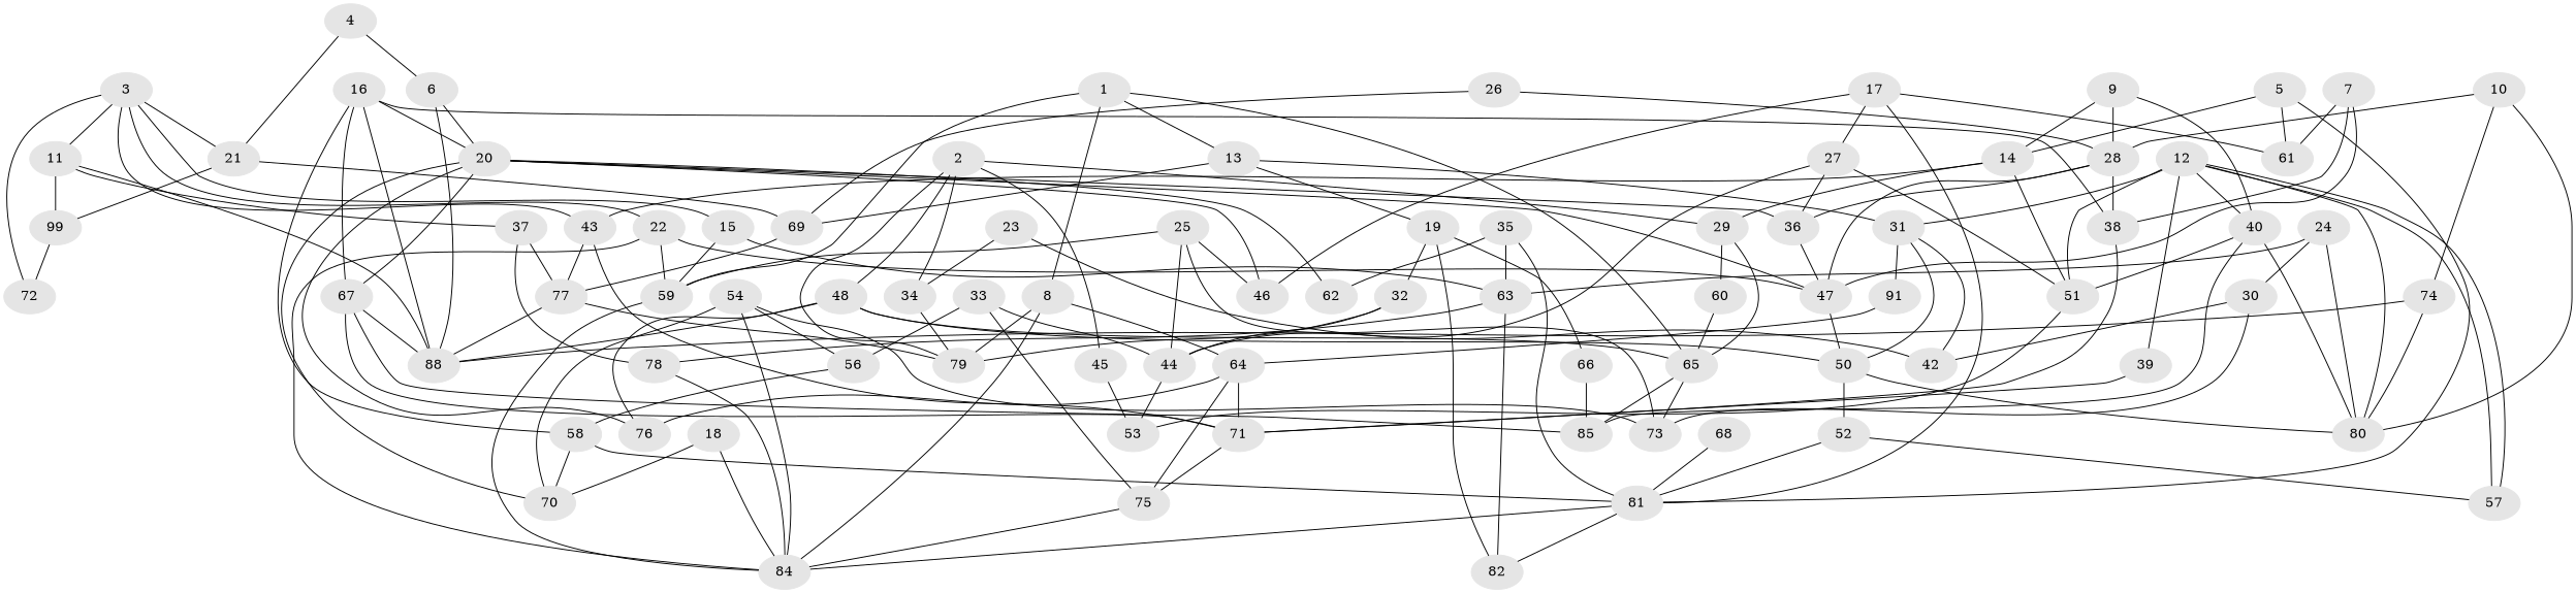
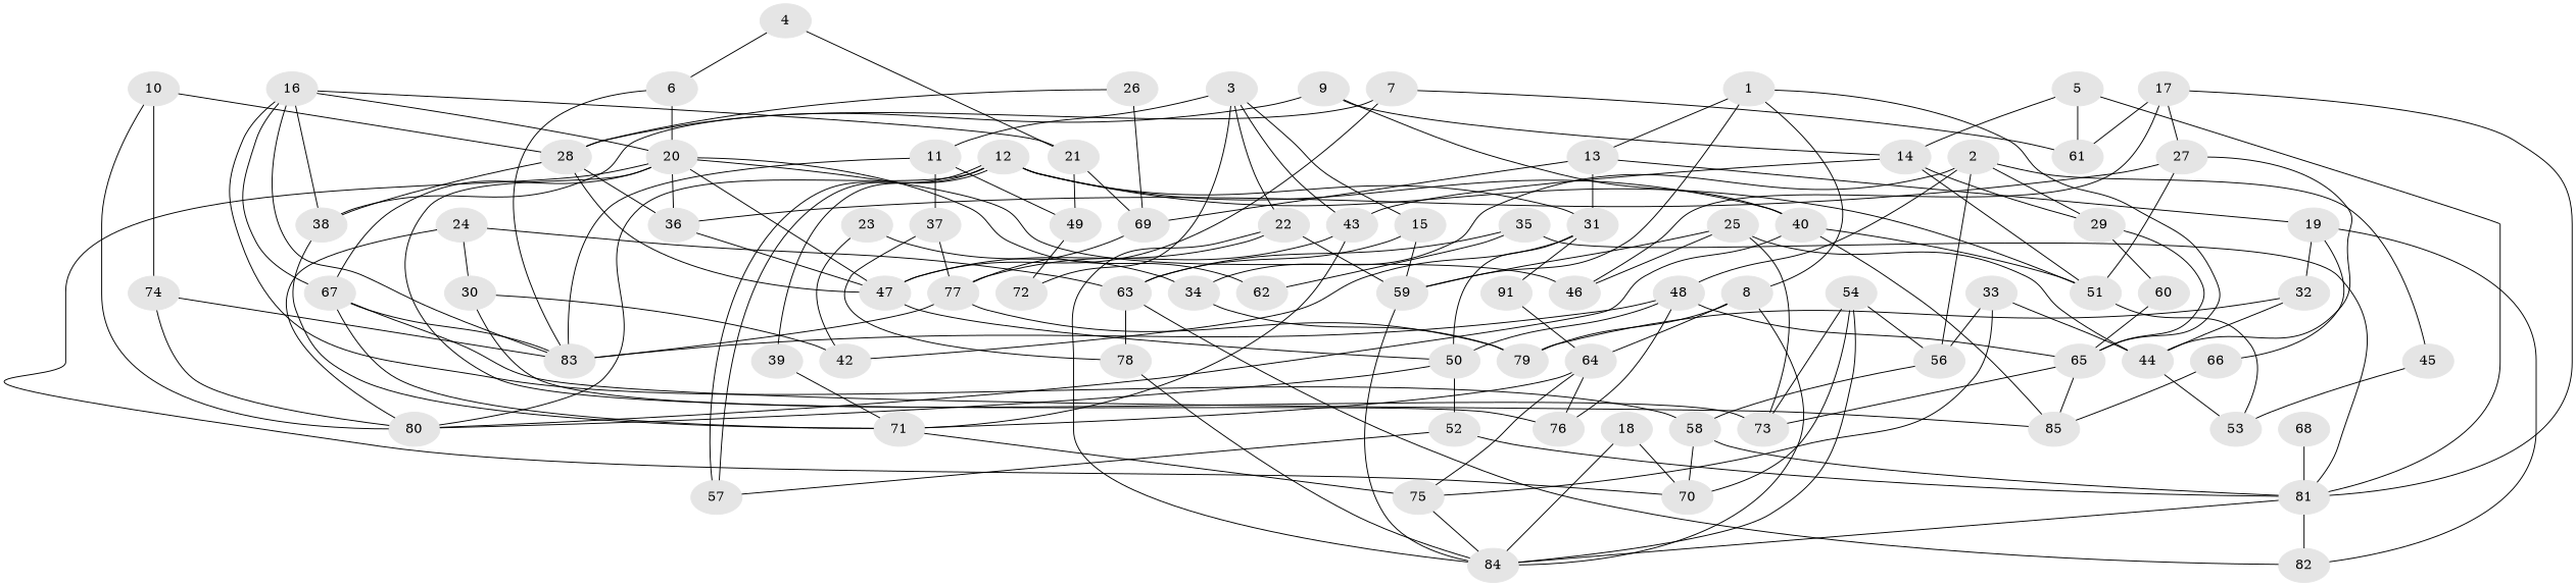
  graph {
    node [color=gray90 style=filled]
    1
    8
    13
    59
    65
    79
    64
    84
    31
    19
    69
    73
    85
    2
    29
    34
    45
    48
    60
    53
-   83 [label=88]
+   83
    76
    50
    3
    11
    15
    21
    22
    43
    72
    37
-   49 [label=99]
+   49
    63
    47
    77
    71
    4
    6
    20
    5
    14
    61
    81
    51
    82
    67
    46
    70
    36
    62
    7
    38
    75
    9
    28
    40
    80
    10
    74
    78
    12
    39
    57
    42
    n65 [label=91]
    32
    66
    16
    58
    17
    27
    44
    18
    23
    24
    30
    25
    26
    52
    33
    56
    35
    54
    68
    1 -- 8
    1 -- 13
    1 -- 59
    1 -- 65
    8 -- 79
    8 -- 64
    8 -- 84
    13 -- 31
    13 -- 19
    13 -- 69
    59 -- 84
    65 -- 73
    65 -- 85
    64 -- 76
    64 -- 71
    64 -- 75
    31 -- 50
    31 -- 42
    31 -- n65
    19 -- 82
    19 -- 32
    19 -- 66
    69 -- 77
-   2 -- 79
+   2 -- 56
    2 -- 29
    2 -- 34
    2 -- 45
    2 -- 48
    29 -- 65
    29 -- 60
    34 -- 79
    45 -- 53
    48 -- 65
    48 -- 83
    48 -- 76
    48 -- 50
    60 -- 65
    50 -- 80
    50 -- 52
    3 -- 11
    3 -- 15
-   3 -- 21
+   16 -- 21
    3 -- 22
    3 -- 43
    3 -- 72
    11 -- 83
    11 -- 37
    11 -- 49
    15 -- 59
    15 -- 63
    21 -- 69
    21 -- 49
    22 -- 59
    22 -- 84
    22 -- 47
    43 -- 77
    43 -- 71
    37 -- 77
    37 -- 78
    49 -- 72
    63 -- 82
    63 -- 78
    47 -- 50
    77 -- 79
    77 -- 83
    71 -- 75
    4 -- 21
    4 -- 6
    6 -- 83
    6 -- 20
    20 -- 76
    20 -- 47
    20 -- 67
    20 -- 46
    20 -- 70
    20 -- 36
    20 -- 62
    5 -- 14
    5 -- 61
    5 -- 81
    14 -- 29
    14 -- 43
    14 -- 51
    81 -- 84
    81 -- 82
    51 -- 53
    67 -- 85
    67 -- 83
    67 -- 71
    36 -- 47
    7 -- 47
    7 -- 61
    7 -- 38
    38 -- 71
    75 -- 84
    9 -- 14
    9 -- 28
    9 -- 40
    28 -- 47
    28 -- 36
    28 -- 38
    40 -- 85
    40 -- 51
    40 -- 80
    10 -- 28
    10 -- 80
    10 -- 74
    74 -- 83
    74 -- 80
    78 -- 84
    12 -- 31
    12 -- 51
    12 -- 40
    12 -- 80
    12 -- 39
    12 -- 57
    12 -- 57
    39 -- 71
    n65 -- 64
    32 -- 79
    32 -- 44
    66 -- 85
    16 -- 83
    16 -- 20
    16 -- 67
    16 -- 38
    16 -- 58
    58 -- 81
    58 -- 70
    17 -- 61
    17 -- 81
    17 -- 46
    17 -- 27
    27 -- 51
    27 -- 36
    27 -- 44
    44 -- 53
    18 -- 84
    18 -- 70
    23 -- 34
    23 -- 42
    24 -- 63
    24 -- 80
    24 -- 30
    30 -- 73
    30 -- 42
    25 -- 59
    25 -- 73
    25 -- 46
    25 -- 44
    26 -- 69
    26 -- 28
    52 -- 81
    52 -- 57
    33 -- 75
    33 -- 44
    33 -- 56
    56 -- 58
    35 -- 63
    35 -- 81
    35 -- 62
    54 -- 84
    54 -- 73
    54 -- 70
    54 -- 56
    68 -- 81
  }
